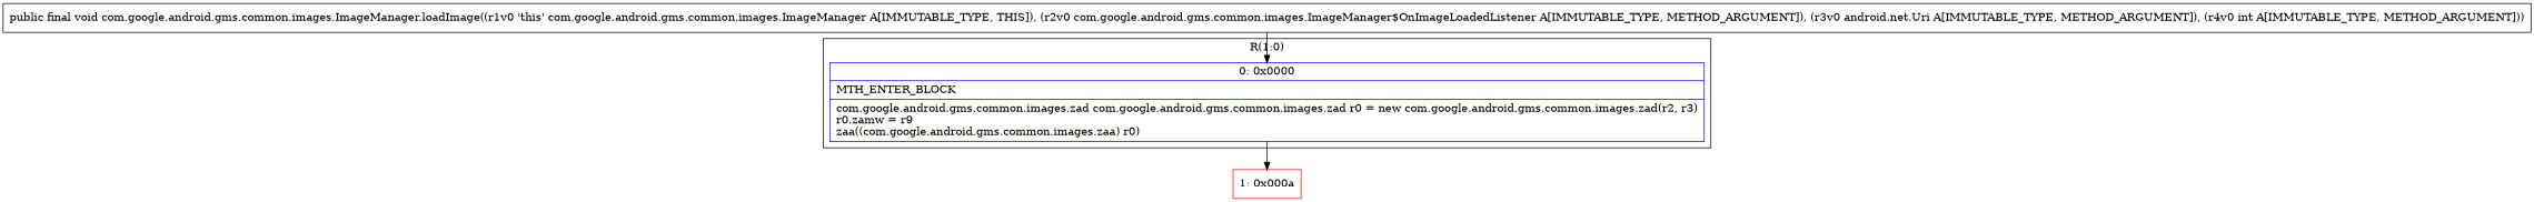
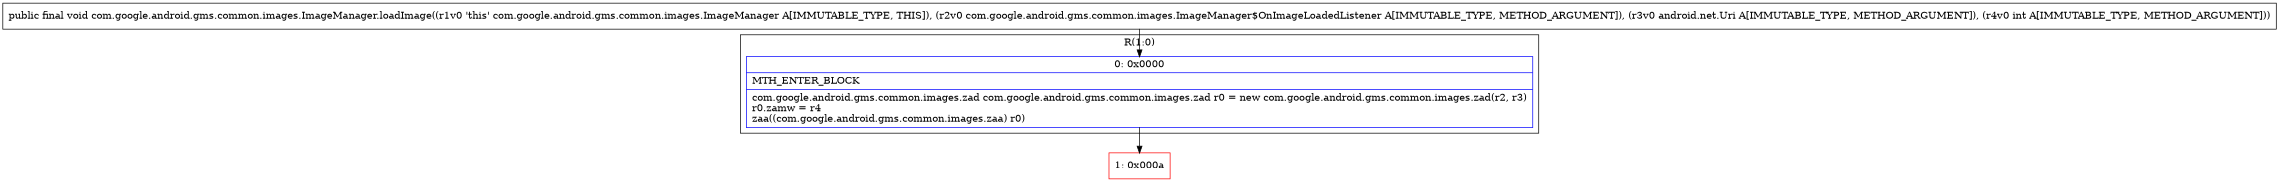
  digraph {
    node [shape=record]
-   n1 [color=blue label="{0\:\ 0x0000|MTH_ENTER_BLOCK\l|com.google.android.gms.common.images.zad com.google.android.gms.common.images.zad r0 = new com.google.android.gms.common.images.zad(r2, r3)\lr0.zamw = r9\lzaa((com.google.android.gms.common.images.zaa) r0)\l}"]
+   n1 [color=blue label="{0\:\ 0x0000|MTH_ENTER_BLOCK\l|com.google.android.gms.common.images.zad com.google.android.gms.common.images.zad r0 = new com.google.android.gms.common.images.zad(r2, r3)\lr0.zamw = r4\lzaa((com.google.android.gms.common.images.zaa) r0)\l}"]
    n2 [color=red label="{1\:\ 0x000a}"]
    n3 [label="{public final void com.google.android.gms.common.images.ImageManager.loadImage((r1v0 'this' com.google.android.gms.common.images.ImageManager A[IMMUTABLE_TYPE, THIS]), (r2v0 com.google.android.gms.common.images.ImageManager$OnImageLoadedListener A[IMMUTABLE_TYPE, METHOD_ARGUMENT]), (r3v0 android.net.Uri A[IMMUTABLE_TYPE, METHOD_ARGUMENT]), (r4v0 int A[IMMUTABLE_TYPE, METHOD_ARGUMENT])) }"]
    subgraph cluster_1 {
      label="R(1:0)"
      n1
    }
    n1 -> n2
    n3 -> n1
  }
